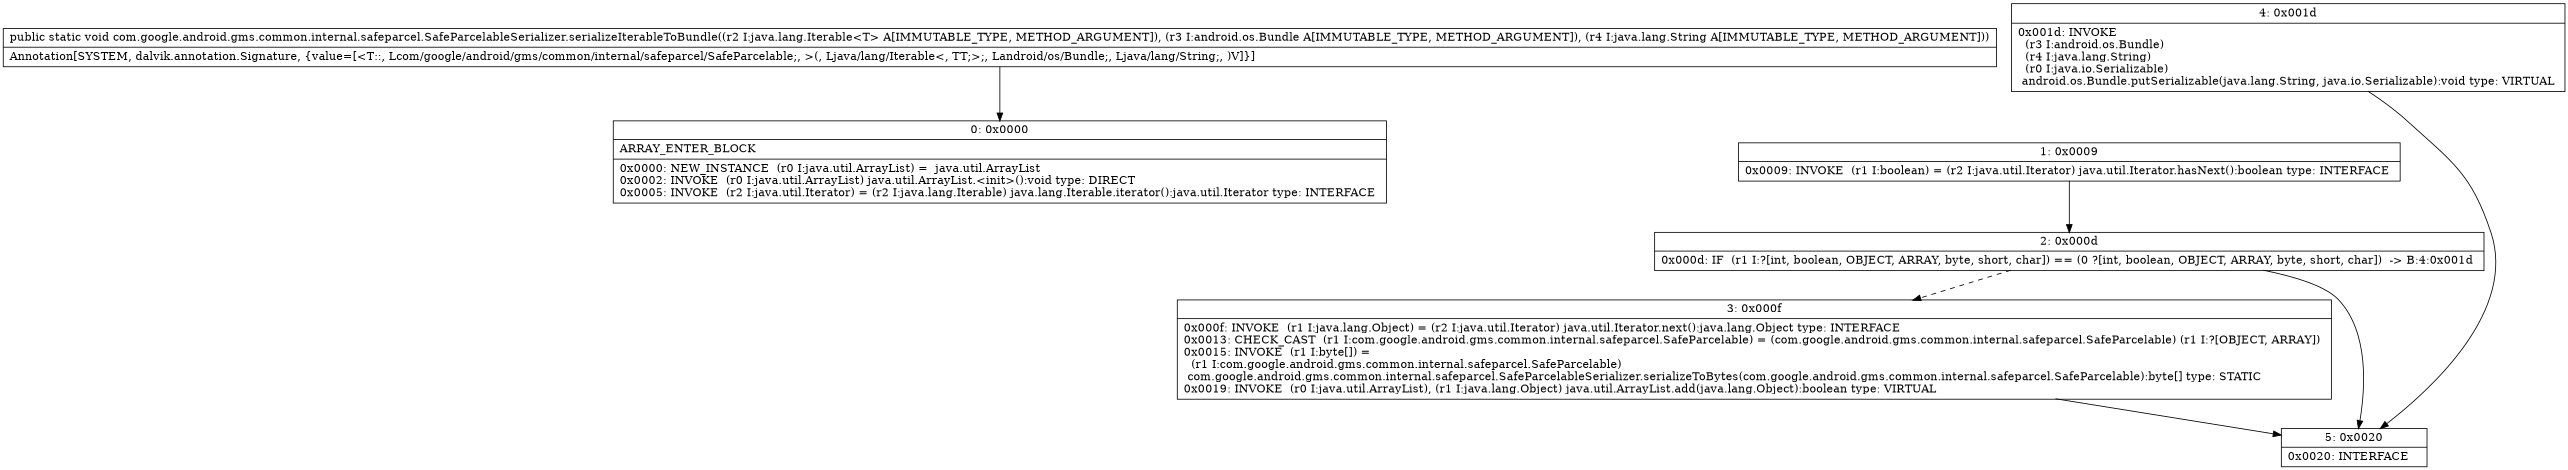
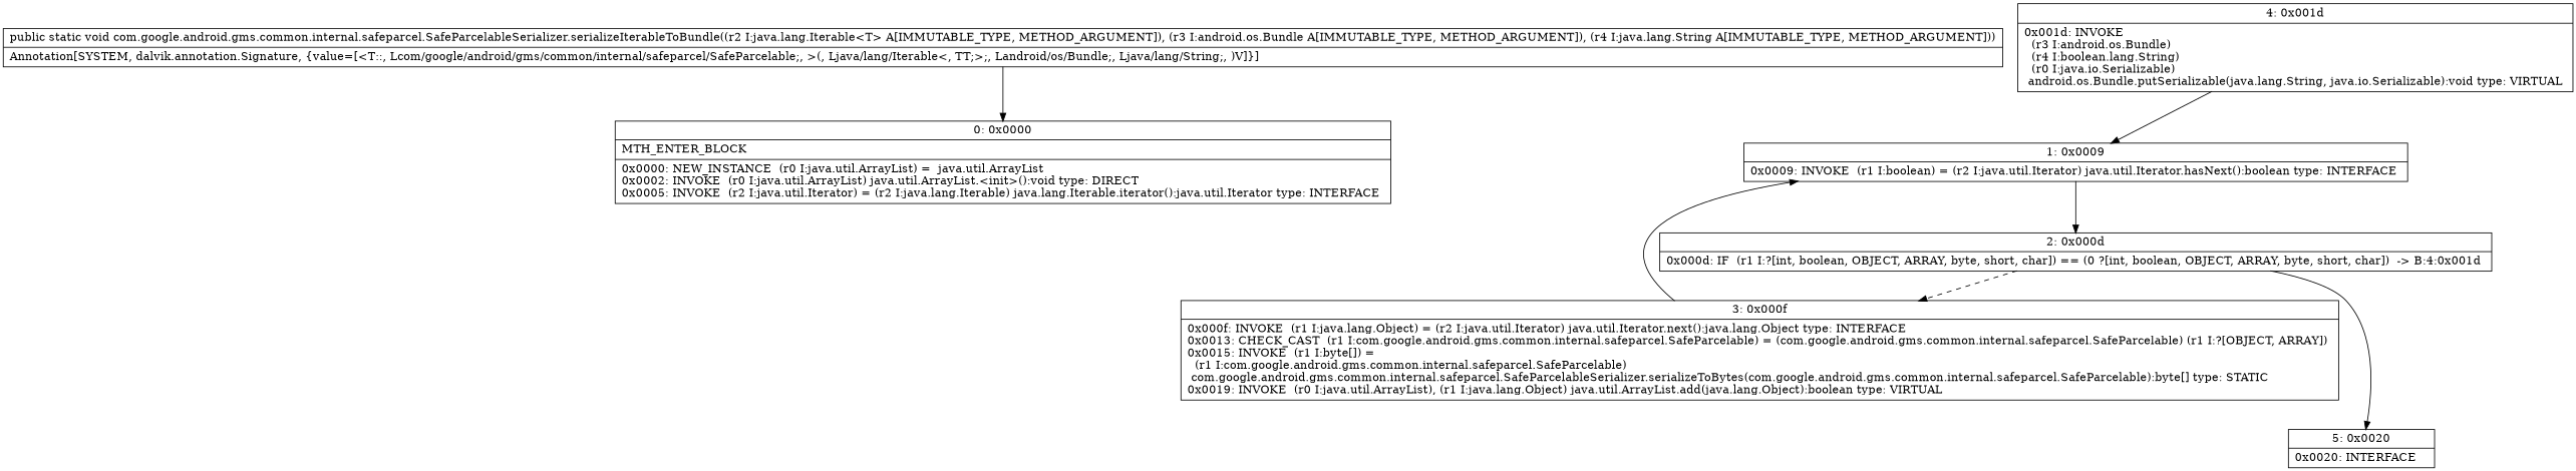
  digraph {
    node [shape=record]
-   n1 [label="{0\:\ 0x0000|ARRAY_ENTER_BLOCK\l|0x0000: NEW_INSTANCE  (r0 I:java.util.ArrayList) =  java.util.ArrayList \l0x0002: INVOKE  (r0 I:java.util.ArrayList) java.util.ArrayList.\<init\>():void type: DIRECT \l0x0005: INVOKE  (r2 I:java.util.Iterator) = (r2 I:java.lang.Iterable) java.lang.Iterable.iterator():java.util.Iterator type: INTERFACE \l}"]
+   n1 [label="{0\:\ 0x0000|MTH_ENTER_BLOCK\l|0x0000: NEW_INSTANCE  (r0 I:java.util.ArrayList) =  java.util.ArrayList \l0x0002: INVOKE  (r0 I:java.util.ArrayList) java.util.ArrayList.\<init\>():void type: DIRECT \l0x0005: INVOKE  (r2 I:java.util.Iterator) = (r2 I:java.lang.Iterable) java.lang.Iterable.iterator():java.util.Iterator type: INTERFACE \l}"]
    n2 [label="{1\:\ 0x0009|0x0009: INVOKE  (r1 I:boolean) = (r2 I:java.util.Iterator) java.util.Iterator.hasNext():boolean type: INTERFACE \l}"]
    n3 [label="{2\:\ 0x000d|0x000d: IF  (r1 I:?[int, boolean, OBJECT, ARRAY, byte, short, char]) == (0 ?[int, boolean, OBJECT, ARRAY, byte, short, char])  \-\> B:4:0x001d \l}"]
    n4 [label="{3\:\ 0x000f|0x000f: INVOKE  (r1 I:java.lang.Object) = (r2 I:java.util.Iterator) java.util.Iterator.next():java.lang.Object type: INTERFACE \l0x0013: CHECK_CAST  (r1 I:com.google.android.gms.common.internal.safeparcel.SafeParcelable) = (com.google.android.gms.common.internal.safeparcel.SafeParcelable) (r1 I:?[OBJECT, ARRAY]) \l0x0015: INVOKE  (r1 I:byte[]) = \l  (r1 I:com.google.android.gms.common.internal.safeparcel.SafeParcelable)\l com.google.android.gms.common.internal.safeparcel.SafeParcelableSerializer.serializeToBytes(com.google.android.gms.common.internal.safeparcel.SafeParcelable):byte[] type: STATIC \l0x0019: INVOKE  (r0 I:java.util.ArrayList), (r1 I:java.lang.Object) java.util.ArrayList.add(java.lang.Object):boolean type: VIRTUAL \l}"]
    n5 [label="{5\:\ 0x0020|0x0020: INTERFACE   \l}"]
-   n6 [label="{4\:\ 0x001d|0x001d: INVOKE  \l  (r3 I:android.os.Bundle)\l  (r4 I:java.lang.String)\l  (r0 I:java.io.Serializable)\l android.os.Bundle.putSerializable(java.lang.String, java.io.Serializable):void type: VIRTUAL \l}"]
+   n6 [label="{4\:\ 0x001d|0x001d: INVOKE  \l  (r3 I:android.os.Bundle)\l  (r4 I:boolean.lang.String)\l  (r0 I:java.io.Serializable)\l android.os.Bundle.putSerializable(java.lang.String, java.io.Serializable):void type: VIRTUAL \l}"]
    n7 [label="{public static void com.google.android.gms.common.internal.safeparcel.SafeParcelableSerializer.serializeIterableToBundle((r2 I:java.lang.Iterable\<T\> A[IMMUTABLE_TYPE, METHOD_ARGUMENT]), (r3 I:android.os.Bundle A[IMMUTABLE_TYPE, METHOD_ARGUMENT]), (r4 I:java.lang.String A[IMMUTABLE_TYPE, METHOD_ARGUMENT]))  | Annotation[SYSTEM, dalvik.annotation.Signature, \{value=[\<T::, Lcom\/google\/android\/gms\/common\/internal\/safeparcel\/SafeParcelable;, \>(, Ljava\/lang\/Iterable\<, TT;\>;, Landroid\/os\/Bundle;, Ljava\/lang\/String;, )V]\}]\l}"]
    n2 -> n3
    n3 -> n4 [style=dashed]
    n3 -> n5
-   n4 -> n5
-   n6 -> n5
+   n4 -> n2
+   n6 -> n2
    n7 -> n1
  }
